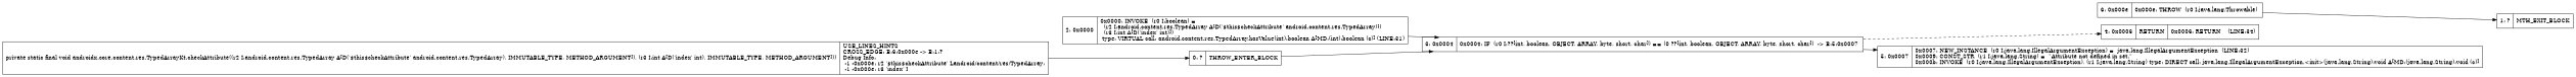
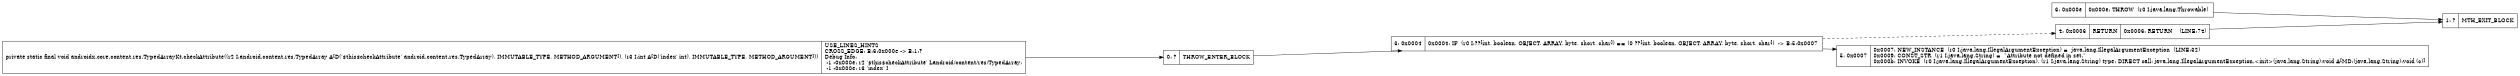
  digraph {
    rankdir=LR
    node [shape=record]
    n1 [label="{0\:\ ?|THROW_ENTER_BLOCK\l}"]
    n2 [label="{3\:\ 0x0004|0x0004: IF  (r0 I:??[int, boolean, OBJECT, ARRAY, byte, short, char]) == (0 ??[int, boolean, OBJECT, ARRAY, byte, short, char])  \-\> B:5:0x0007 \l}"]
-   n3 [label="{2\:\ 0x0000|0x0000: INVOKE  (r0 I:boolean) = \l  (r2 I:android.content.res.TypedArray A[D('$this$checkAttribute' android.content.res.TypedArray)])\l  (r3 I:int A[D('index' int)])\l type: VIRTUAL call: android.content.res.TypedArray.hasValue(int):boolean A[MD:(int):boolean (c)] (LINE:31)\l}"]
-   n4 [label="{4\:\ 0x0006|RETURN\l|0x0006: RETURN    (LINE:34)\l}"]
+   n4 [label="{4\:\ 0x0006|RETURN\l|0x0006: RETURN    (LINE:74)\l}"]
    n5 [label="{5\:\ 0x0007|0x0007: NEW_INSTANCE  (r0 I:java.lang.IllegalArgumentException) =  java.lang.IllegalArgumentException  (LINE:32)\l0x0009: CONST_STR  (r1 I:java.lang.String) =  \"Attribute not defined in set.\" \l0x000b: INVOKE  (r0 I:java.lang.IllegalArgumentException), (r1 I:java.lang.String) type: DIRECT call: java.lang.IllegalArgumentException.\<init\>(java.lang.String):void A[MD:(java.lang.String):void (c)]\l}"]
    n6 [label="{1\:\ ?|MTH_EXIT_BLOCK\l}"]
    n7 [label="{6\:\ 0x000e|0x000e: THROW  (r0 I:java.lang.Throwable) \l}"]
    n8 [label="{private static final void androidx.core.content.res.TypedArrayKt.checkAttribute((r2 I:android.content.res.TypedArray A[D('$this$checkAttribute' android.content.res.TypedArray), IMMUTABLE_TYPE, METHOD_ARGUMENT]), (r3 I:int A[D('index' int), IMMUTABLE_TYPE, METHOD_ARGUMENT]))  | USE_LINES_HINTS\lCROSS_EDGE: B:6:0x000e \-\> B:1:?\lDebug Info:\l  \-1 \-0x000e: r2 '$this$checkAttribute' Landroid\/content\/res\/TypedArray;\l  \-1 \-0x000e: r3 'index' I\l}"]
    n1 -> n2
    n2 -> n4 [style=dashed]
    n2 -> n5
-   n3 -> n2
+   n4 -> n6
    n7 -> n6
    n8 -> n1
  }
